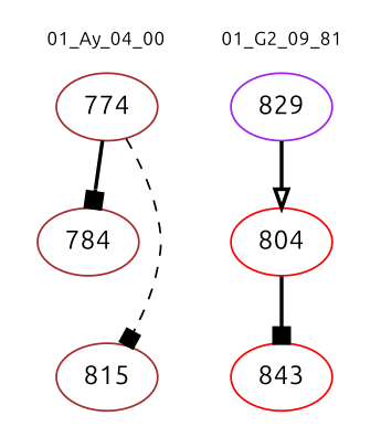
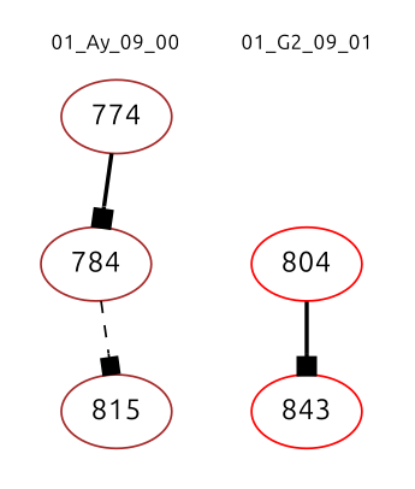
  digraph {
    fontname=Ubuntu
    node [color=brown fontname=Ubuntu]
    edge [arrowhead=box color=black fontname=Ubuntu style=bold]
    n1 [label=774]
    n2 [label=784]
    n3 [label=815]
-   n4 [color=purple label=829]
    n5 [color=red label=804]
    n6 [color=red label=843]
    subgraph cluster_1 {
      color=white
      fontsize=10
-     label="01_Ay_04_00"
+     label="01_Ay_09_00"
      n1
      n2
      n3
    }
    subgraph cluster_2 {
      color=white
      fontsize=10
-     label="01_G2_09_81"
-     n4
+     label="01_G2_09_01"
      n5
      n6
    }
    n1 -> n2
-   n1 -> n3 [style=dashed]
-   n4 -> n5 [arrowhead=onormal]
+   n2 -> n3 [style=dashed]
    n5 -> n6
  }
